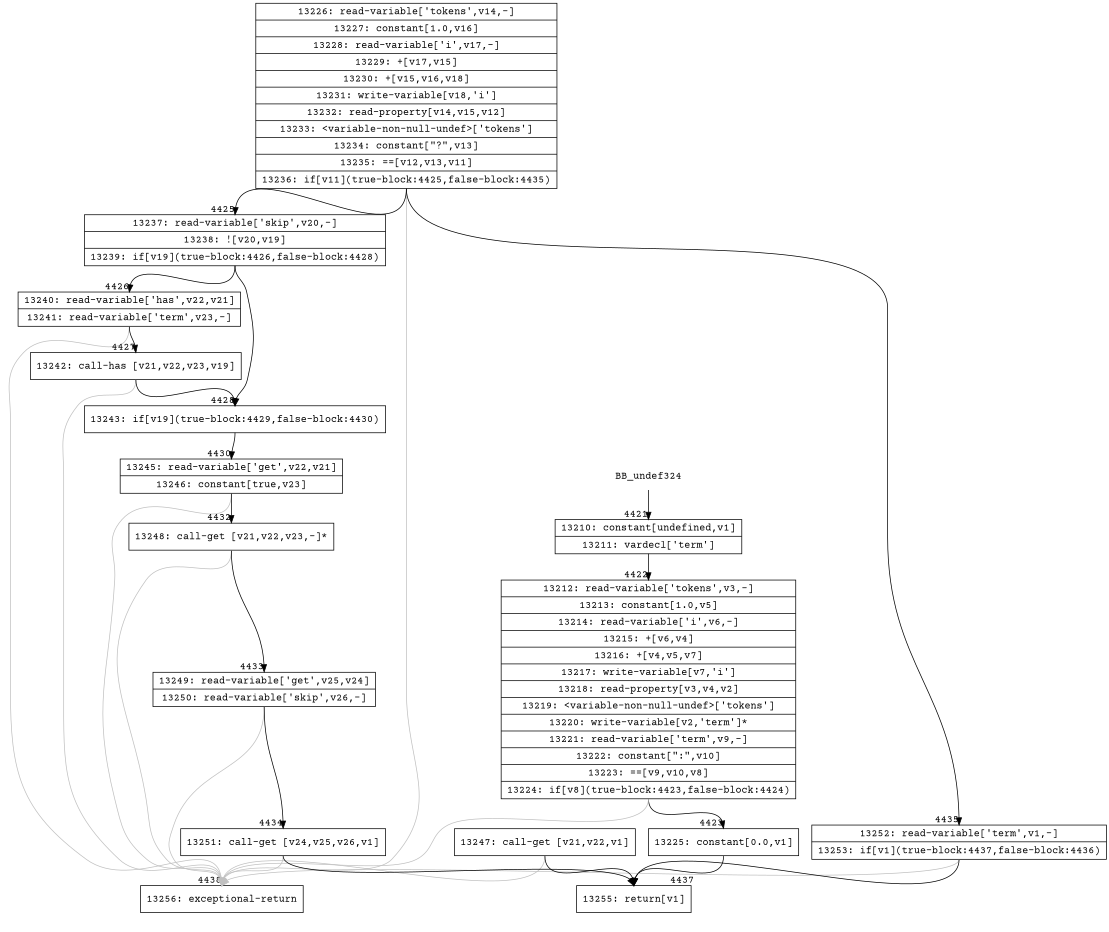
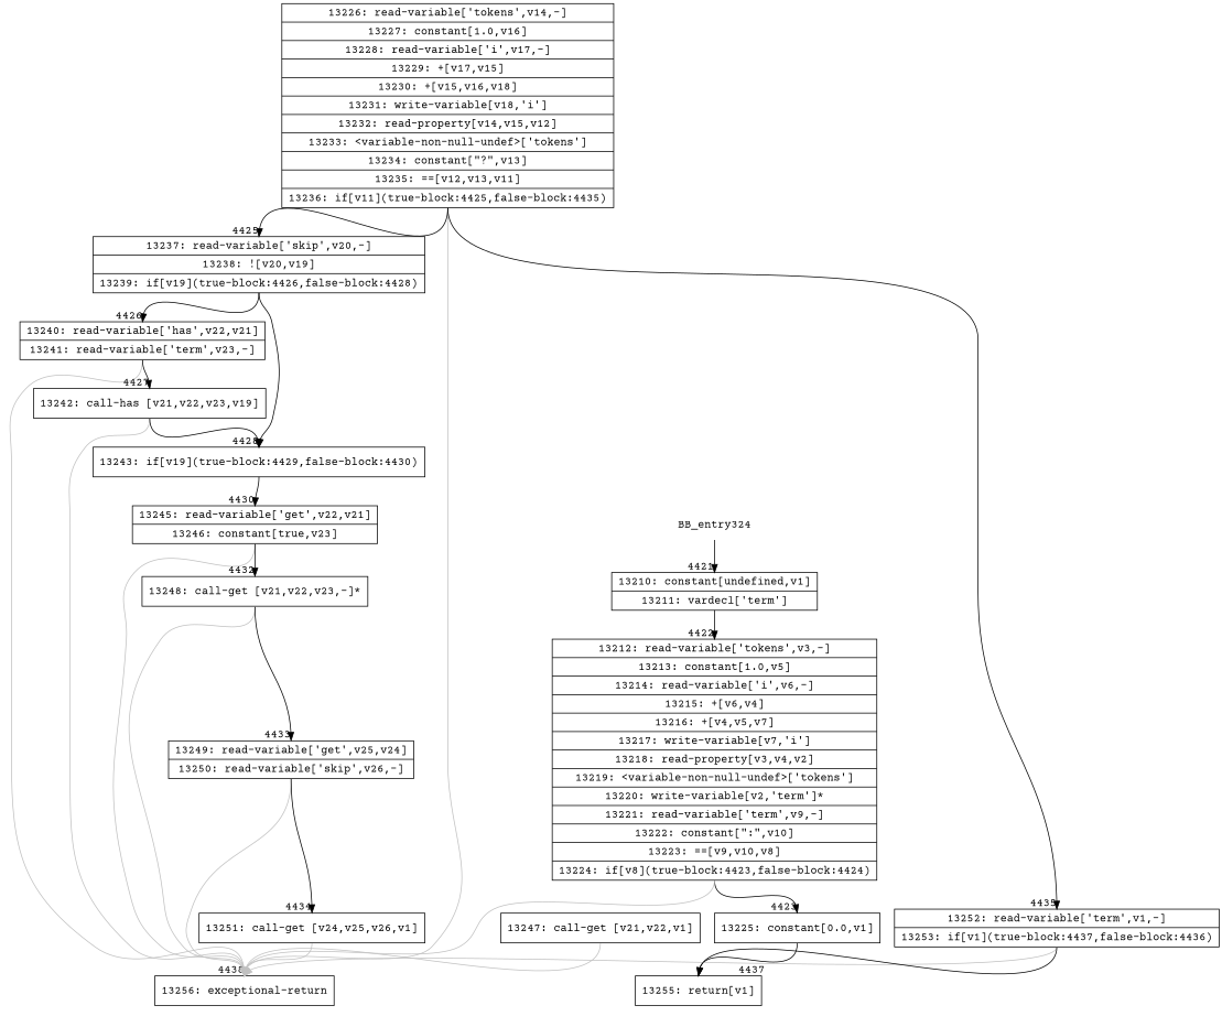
  digraph {
    fontname="Courier Prime"
    rankdir=TD
    node [fontname="Courier Prime" shape=record]
    edge [fontname="Courier Prime" headport=n tailport=s]
-   BB_entry324 [shape=none label=BB_undef324]
+   BB_entry324 [shape=none]
    n2 [label="{13210: constant[undefined,v1]|13211: vardecl['term']}"]
    n3 [label="{13212: read-variable['tokens',v3,-]|13213: constant[1.0,v5]|13214: read-variable['i',v6,-]|13215: +[v6,v4]|13216: +[v4,v5,v7]|13217: write-variable[v7,'i']|13218: read-property[v3,v4,v2]|13219: \<variable-non-null-undef\>['tokens']|13220: write-variable[v2,'term']*|13221: read-variable['term',v9,-]|13222: constant[\":\",v10]|13223: ==[v9,v10,v8]|13224: if[v8](true-block:4423,false-block:4424)}"]
    n4 [label="{13225: constant[0.0,v1]}"]
    n5 [label="{13256: exceptional-return}"]
    n6 [label="{13255: return[v1]}"]
    n7 [label="{13226: read-variable['tokens',v14,-]|13227: constant[1.0,v16]|13228: read-variable['i',v17,-]|13229: +[v17,v15]|13230: +[v15,v16,v18]|13231: write-variable[v18,'i']|13232: read-property[v14,v15,v12]|13233: \<variable-non-null-undef\>['tokens']|13234: constant[\"?\",v13]|13235: ==[v12,v13,v11]|13236: if[v11](true-block:4425,false-block:4435)}"]
    n8 [label="{13237: read-variable['skip',v20,-]|13238: ![v20,v19]|13239: if[v19](true-block:4426,false-block:4428)}"]
    n9 [label="{13252: read-variable['term',v1,-]|13253: if[v1](true-block:4437,false-block:4436)}"]
    n10 [label="{13243: if[v19](true-block:4429,false-block:4430)}"]
    n11 [label="{13240: read-variable['has',v22,v21]|13241: read-variable['term',v23,-]}"]
    n12 [label="{13245: read-variable['get',v22,v21]|13246: constant[true,v23]}"]
    n13 [label="{13242: call-has [v21,v22,v23,v19]}"]
    n14 [label="{13248: call-get [v21,v22,v23,-]*}"]
    n15 [label="{13247: call-get [v21,v22,v1]}"]
    n16 [label="{13249: read-variable['get',v25,v24]|13250: read-variable['skip',v26,-]}"]
    n17 [label="{13251: call-get [v24,v25,v26,v1]}"]
    BB_entry324 -> n2 [headlabel="    4421"]
    n2 -> n3 [headlabel="      4422"]
    n3 -> n4 [headlabel="      4423"]
    n3 -> n5 [color=gray headlabel="      4438"]
    n4 -> n6 [headlabel="      4437"]
    n7 -> n5 [color=gray]
    n7 -> n8 [headlabel="      4425"]
    n7 -> n9 [headlabel="      4435"]
    n8 -> n10 [headlabel="      4428"]
    n8 -> n11 [headlabel="      4426"]
    n9 -> n5 [color=gray]
    n9 -> n6
    n10 -> n12 [headlabel="      4430"]
    n11 -> n5 [color=gray]
    n11 -> n13 [headlabel="      4427"]
    n12 -> n5 [color=gray]
    n12 -> n14 [headlabel="      4432"]
    n13 -> n5 [color=gray]
    n13 -> n10
    n14 -> n5 [color=gray]
    n14 -> n16 [headlabel="      4433"]
    n15 -> n5 [color=gray]
-   n15 -> n6
    n16 -> n5 [color=gray]
    n16 -> n17 [headlabel="      4434"]
    n17 -> n5 [color=gray]
-   n17 -> n6
  }
